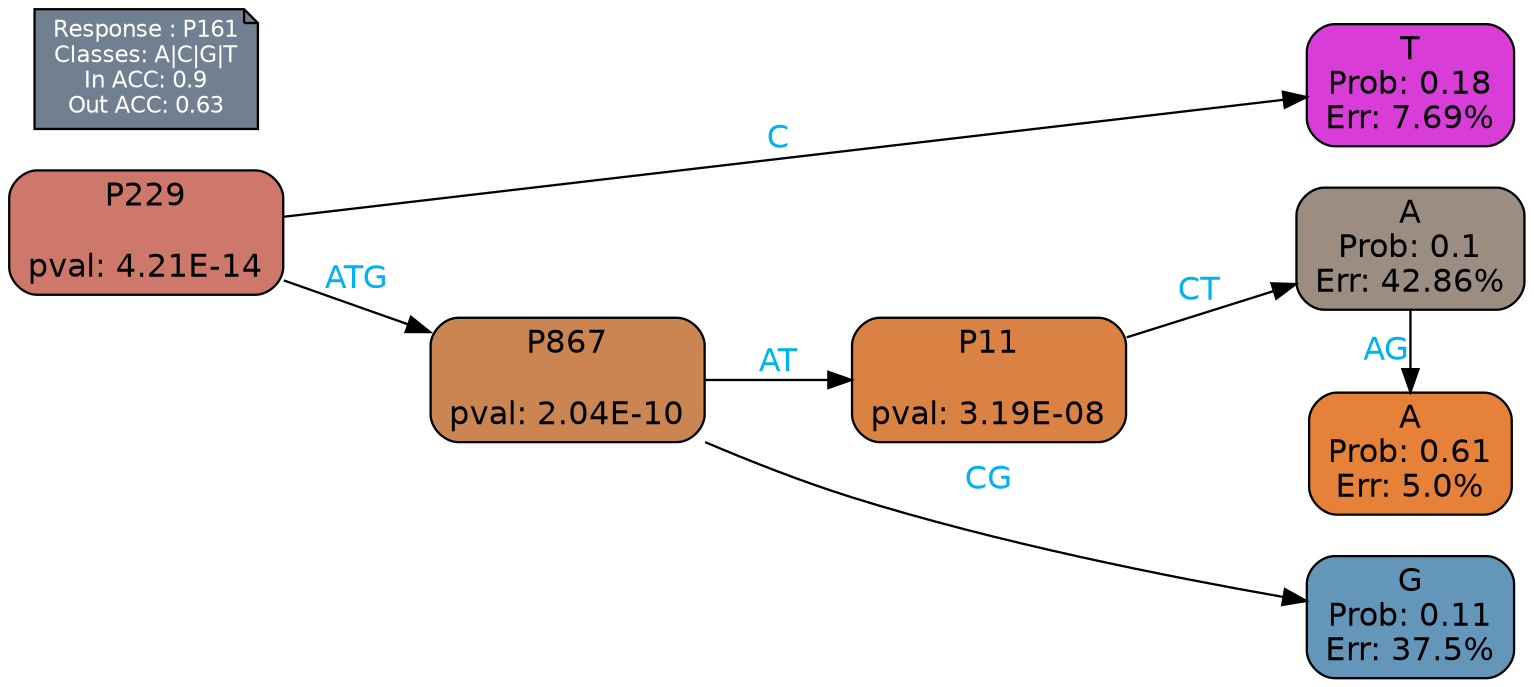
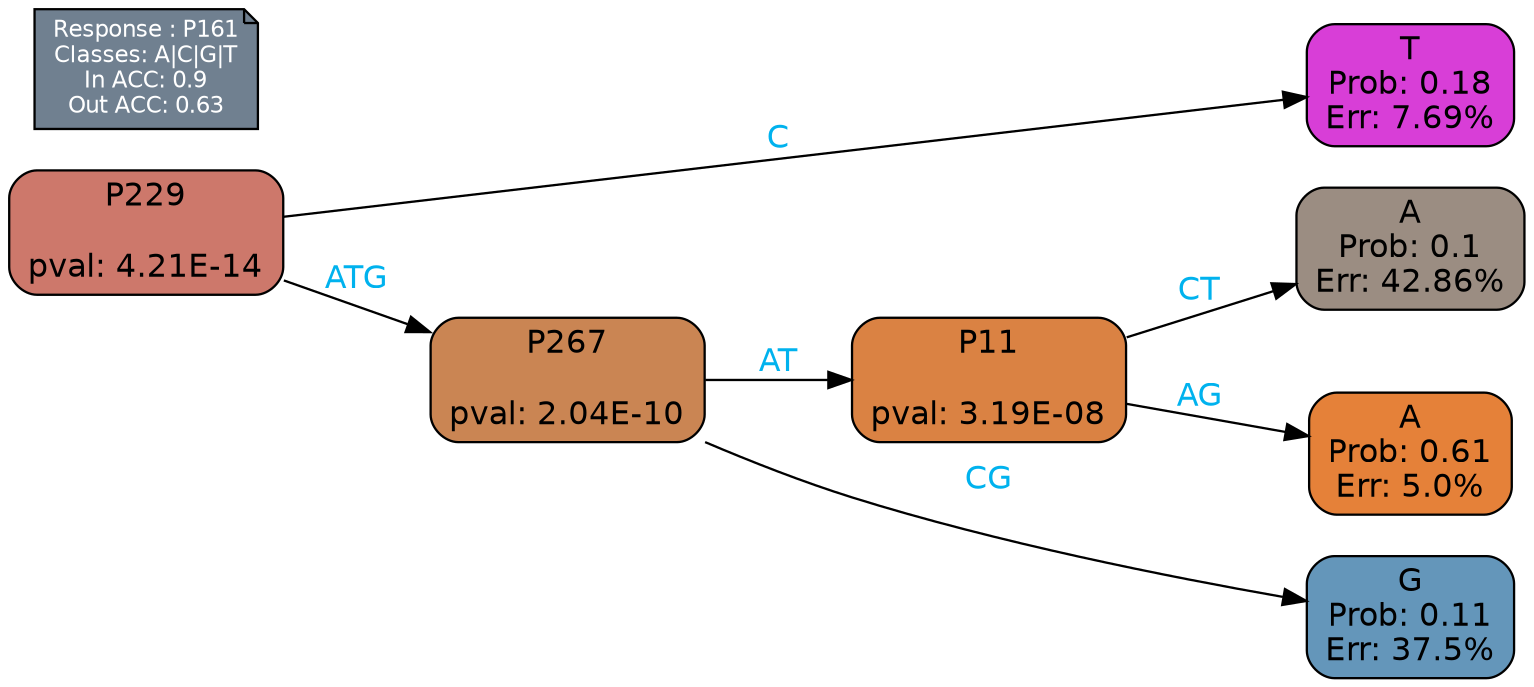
  digraph {
    rankdir=LR
    ranksep=equally
    splines=polylines
    node [color=black fontname=helvetica shape=box style="filled, rounded"]
    edge [fontcolor=deepskyblue2 fontname=helvetica]
    n1 [fillcolor="#e58139" label="A\nProb: 0.61\nErr: 5.0%"]
    n2 [fillcolor="#9b8d82" label="A\nProb: 0.1\nErr: 42.86%"]
    n3 [fillcolor="#6496ba" label="G\nProb: 0.11\nErr: 37.5%"]
    n4 [fillcolor="#d83ed7" label="T\nProb: 0.18\nErr: 7.69%"]
    n5 [align=left fillcolor=slategray fontcolor=white fontsize=10 label="Response : P161\nClasses: A|C|G|T\nIn ACC: 0.9\nOut ACC: 0.63\n" shape=note style=filled]
    n6 [fillcolor="#cd786b" label="P229\n\npval: 4.21E-14"]
-   n7 [fillcolor="#ca8553" label="P867\n\npval: 2.04E-10"]
+   n7 [fillcolor="#ca8553" label="P267\n\npval: 2.04E-10"]
    n8 [fillcolor="#da8243" label="P11\n\npval: 3.19E-08"]
    subgraph sub_1 {
      rank=same
      n1
      n2
      n3
      n4
    }
    subgraph sub_2 {
      rank=same
      n5
      n6
    }
    n6 -> n4 [label=C]
    n6 -> n7 [label=ATG]
    n7 -> n3 [label=CG]
    n7 -> n8 [label=AT]
-   n2 -> n1 [label=AG]
+   n8 -> n1 [label=AG]
    n8 -> n2 [label=CT]
  }
